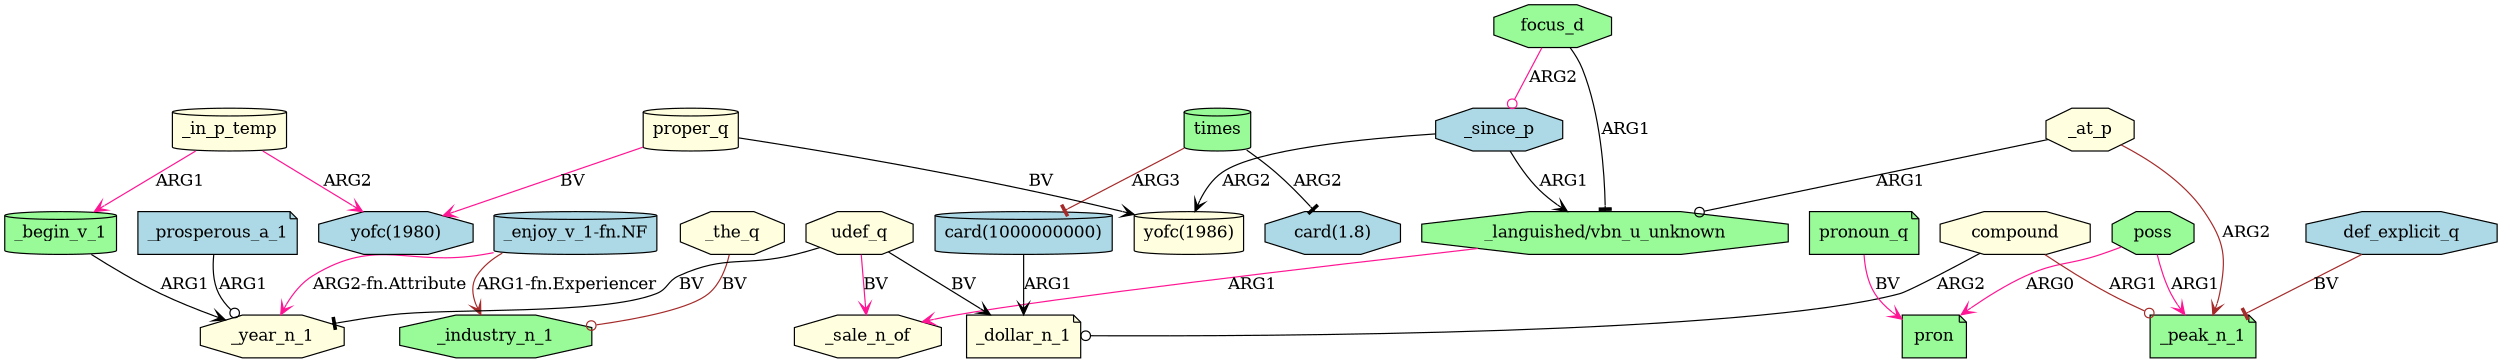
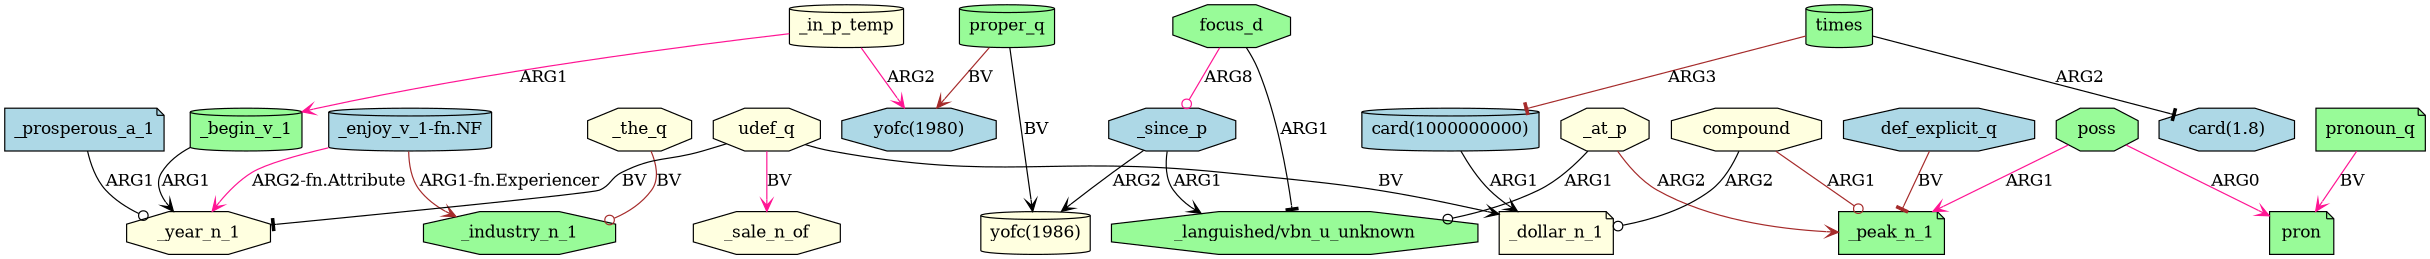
  digraph {
    node [fillcolor=lightyellow shape=octagon style=filled]
    edge [arrowhead=vee color=black]
    "_enjoy_v_1-fn.NF" [fillcolor=lightblue shape=cylinder]
    _year_n_1
    _industry_n_1 [fillcolor=palegreen]
    focus_d [fillcolor=palegreen]
    _since_p [fillcolor=lightblue]
    "_languished/vbn_u_unknown" [fillcolor=palegreen]
    "yofc(1986)" [shape=cylinder]
    _sale_n_of
    poss [fillcolor=palegreen]
    pron [fillcolor=palegreen shape=note]
    _peak_n_1 [fillcolor=palegreen shape=note]
    _in_p_temp [shape=cylinder]
    "yofc(1980)" [fillcolor=lightblue]
    _begin_v_1 [fillcolor=palegreen shape=cylinder]
    _at_p
    _the_q
    times [fillcolor=palegreen shape=cylinder]
    "card(1000000000)" [fillcolor=lightblue shape=cylinder]
    "card(1.8)" [fillcolor=lightblue]
    _dollar_n_1 [shape=note]
    compound
    pronoun_q [fillcolor=palegreen shape=note]
    def_explicit_q [fillcolor=lightblue]
-   proper_q [shape=cylinder]
+   proper_q [fillcolor=palegreen shape=cylinder]
    udef_q
    _prosperous_a_1 [fillcolor=lightblue shape=note]
    "_enjoy_v_1-fn.NF" -> _year_n_1 [color=deeppink label="ARG2-fn.Attribute"]
    "_enjoy_v_1-fn.NF" -> _industry_n_1 [color=brown label="ARG1-fn.Experiencer"]
-   focus_d -> _since_p [arrowhead=odot color=deeppink label=ARG2]
+   focus_d -> _since_p [arrowhead=odot color=deeppink label=ARG8]
    focus_d -> "_languished/vbn_u_unknown" [arrowhead=tee label=ARG1]
    _since_p -> "_languished/vbn_u_unknown" [label=ARG1]
    _since_p -> "yofc(1986)" [label=ARG2]
-   "_languished/vbn_u_unknown" -> _sale_n_of [color=deeppink label=ARG1]
    poss -> pron [color=deeppink label=ARG0]
    poss -> _peak_n_1 [color=deeppink label=ARG1]
    _in_p_temp -> "yofc(1980)" [color=deeppink label=ARG2]
    _in_p_temp -> _begin_v_1 [color=deeppink label=ARG1]
    _begin_v_1 -> _year_n_1 [label=ARG1]
    _at_p -> "_languished/vbn_u_unknown" [arrowhead=odot label=ARG1]
    _at_p -> _peak_n_1 [color=brown label=ARG2]
    _the_q -> _industry_n_1 [arrowhead=odot color=brown label=BV]
    times -> "card(1000000000)" [arrowhead=tee color=brown label=ARG3]
    times -> "card(1.8)" [arrowhead=tee label=ARG2]
    "card(1000000000)" -> _dollar_n_1 [label=ARG1]
    compound -> _peak_n_1 [arrowhead=odot color=brown label=ARG1]
    compound -> _dollar_n_1 [arrowhead=odot label=ARG2]
    pronoun_q -> pron [color=deeppink label=BV]
    def_explicit_q -> _peak_n_1 [arrowhead=tee color=brown label=BV]
    proper_q -> "yofc(1986)" [label=BV]
-   proper_q -> "yofc(1980)" [color=deeppink label=BV]
+   proper_q -> "yofc(1980)" [color=brown label=BV]
    udef_q -> _year_n_1 [arrowhead=tee label=BV]
    udef_q -> _sale_n_of [color=deeppink label=BV]
    udef_q -> _dollar_n_1 [label=BV]
    _prosperous_a_1 -> _year_n_1 [arrowhead=odot label=ARG1]
  }
